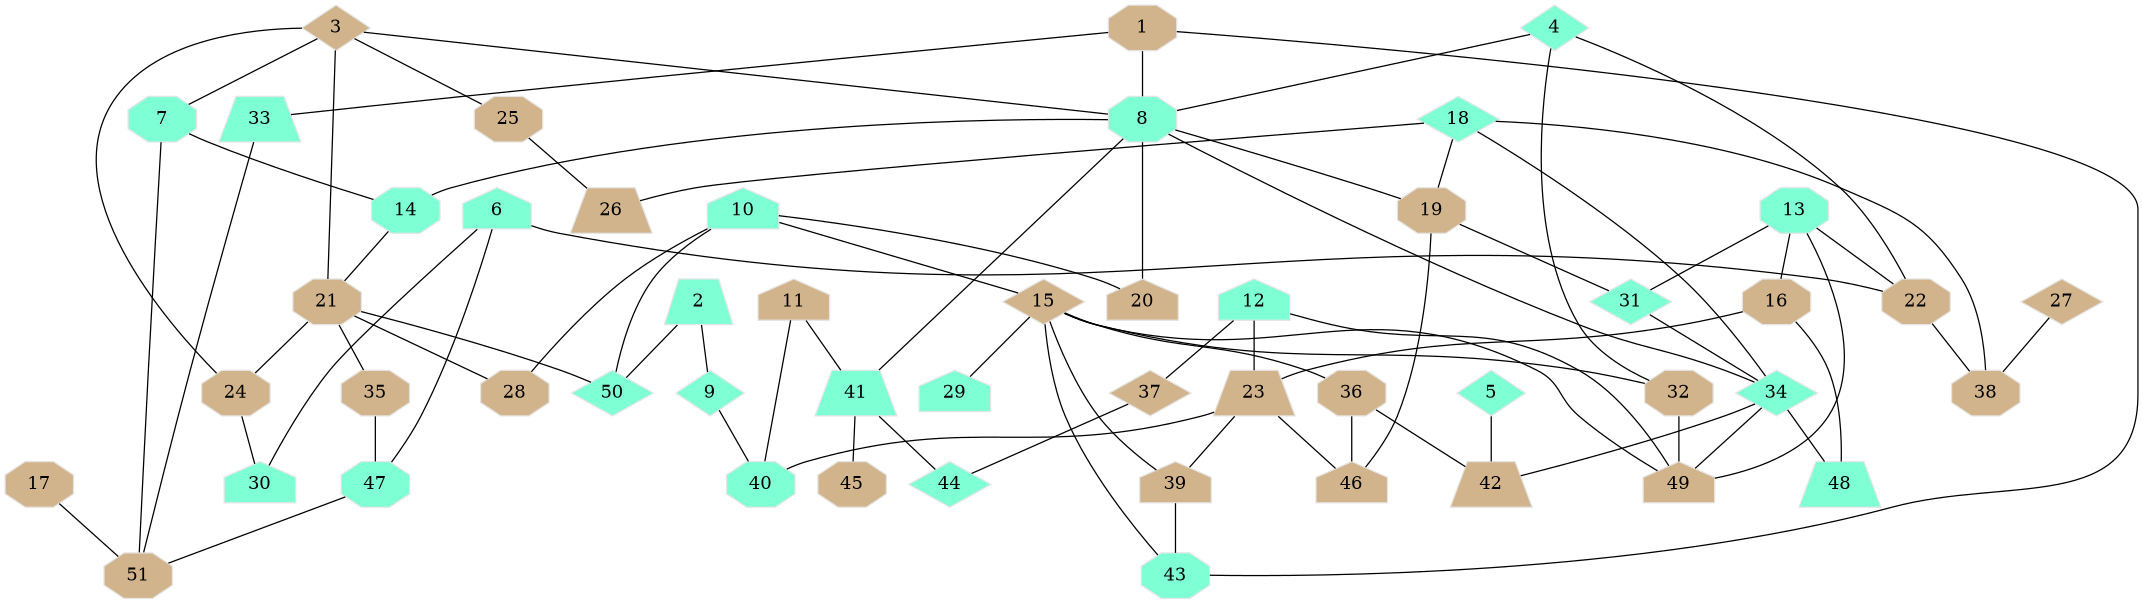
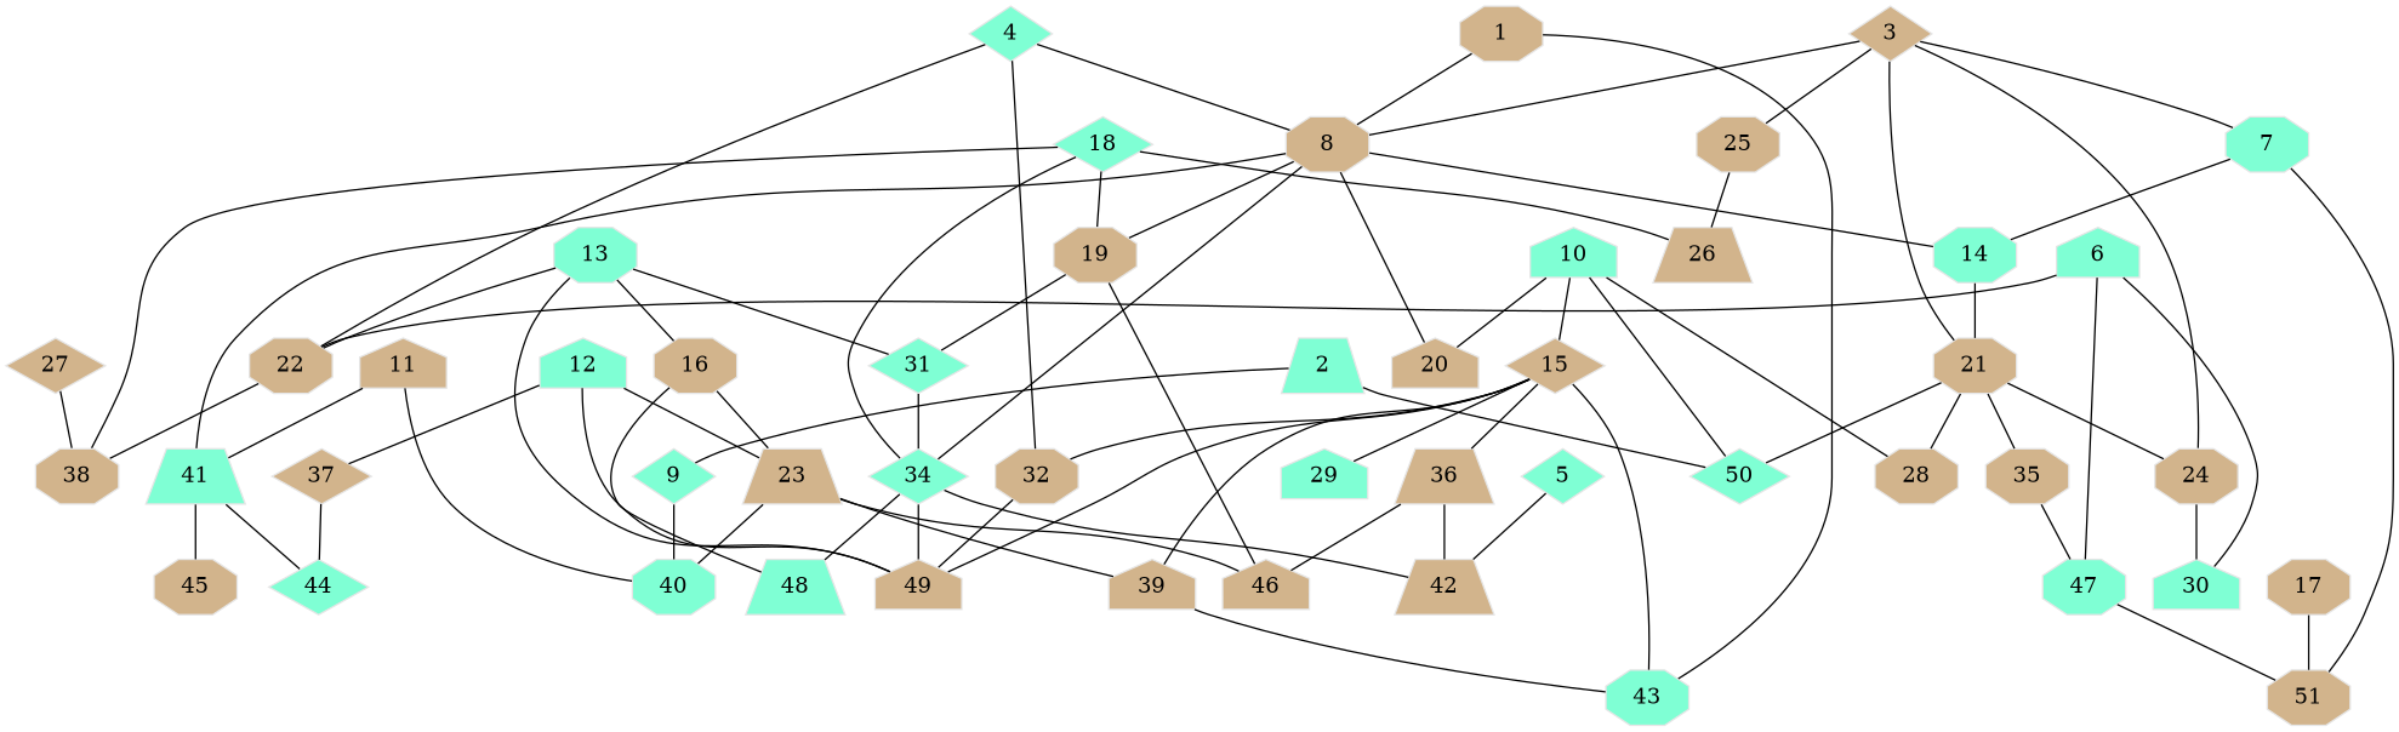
  graph {
    node [color=gray90 fillcolor=tan shape=octagon style=filled]
-   8 [fillcolor=aquamarine]
+   8
    1
-   33 [fillcolor=aquamarine shape=trapezium]
    43 [fillcolor=aquamarine]
    14 [fillcolor=aquamarine]
    19
    20 [shape=house]
    34 [fillcolor=aquamarine shape=diamond]
    41 [fillcolor=aquamarine shape=trapezium]
    51
    2 [fillcolor=aquamarine shape=trapezium]
    9 [fillcolor=aquamarine shape=diamond]
    50 [fillcolor=aquamarine shape=diamond]
    40 [fillcolor=aquamarine]
    3 [shape=diamond]
    7 [fillcolor=aquamarine]
    21
    24
    25
    28
    35
    30 [fillcolor=aquamarine shape=house]
    26 [shape=trapezium]
    4 [fillcolor=aquamarine shape=diamond]
    22
    32
    38
    49 [shape=house]
    5 [fillcolor=aquamarine shape=diamond]
    42 [shape=trapezium]
    6 [fillcolor=aquamarine shape=house]
    47 [fillcolor=aquamarine]
    31 [fillcolor=aquamarine shape=diamond]
    46 [shape=house]
    48 [fillcolor=aquamarine shape=trapezium]
    44 [fillcolor=aquamarine shape=diamond]
    45
    10 [fillcolor=aquamarine shape=house]
    15 [shape=diamond]
    29 [fillcolor=aquamarine shape=house]
-   36
+   36 [shape=trapezium]
    39 [shape=house]
    11 [shape=house]
    12 [fillcolor=aquamarine shape=house]
    23 [shape=trapezium]
    37 [shape=diamond]
    13 [fillcolor=aquamarine]
    16
    17
    18 [fillcolor=aquamarine shape=diamond]
    27 [shape=diamond]
    8 -- 14
    8 -- 19
    8 -- 20
    8 -- 34
    8 -- 41
    1 -- 8
-   1 -- 33
    1 -- 43
-   33 -- 51
    14 -- 21
    19 -- 31
    19 -- 46
    34 -- 49
    34 -- 42
    34 -- 48
    41 -- 44
    41 -- 45
    2 -- 9
    2 -- 50
    9 -- 40
    3 -- 8
    3 -- 7
    3 -- 21
    3 -- 24
    3 -- 25
    7 -- 14
    7 -- 51
    21 -- 50
    21 -- 24
    21 -- 28
    21 -- 35
    24 -- 30
    25 -- 26
    35 -- 47
    4 -- 8
    4 -- 22
    4 -- 32
    22 -- 38
    32 -- 49
    5 -- 42
    6 -- 30
    6 -- 22
    6 -- 47
    47 -- 51
    31 -- 34
    10 -- 20
    10 -- 50
    10 -- 28
    10 -- 15
    15 -- 43
    15 -- 32
    15 -- 49
    15 -- 29
    15 -- 36
    15 -- 39
    36 -- 42
    36 -- 46
    39 -- 43
    11 -- 41
    11 -- 40
    12 -- 49
    12 -- 23
    12 -- 37
    23 -- 40
    23 -- 46
    23 -- 39
    37 -- 44
    13 -- 22
    13 -- 49
    13 -- 31
    13 -- 16
    16 -- 48
    16 -- 23
    17 -- 51
    18 -- 19
    18 -- 34
    18 -- 26
    18 -- 38
    27 -- 38
  }
